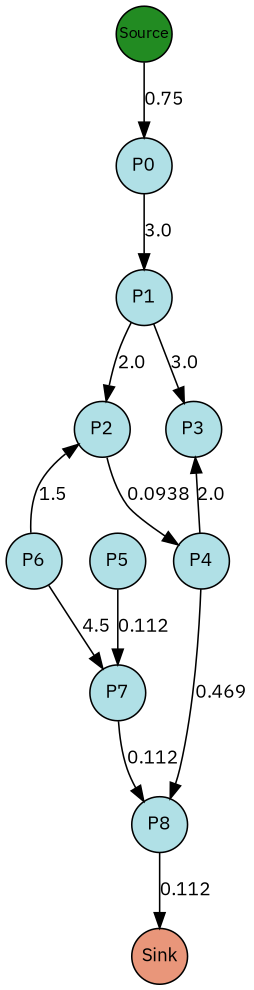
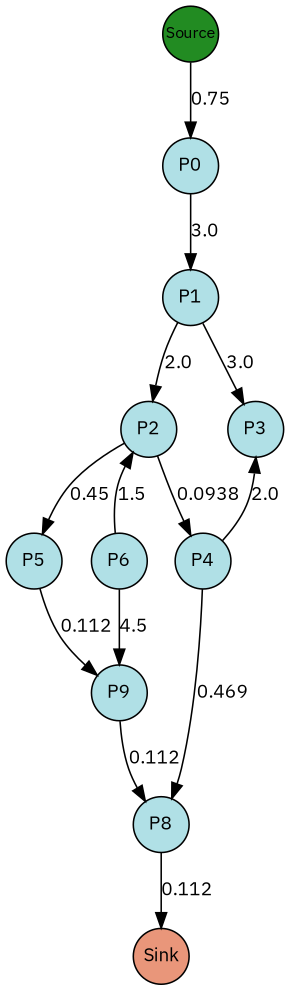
  digraph {
    fontname="IBM Plex Sans"
    rankdir=TB
    splines=true
    node [fillcolor=powderblue fixedsize=true fontcolor=black fontname="IBM Plex Sans" fontsize=12 margin=0 shape=circle style=filled]
    edge [fontcolor=black fontname="IBM Plex Sans" fontsize=12 margin=0]
    n1 [fillcolor=forestgreen fontsize=10 label=Source width=0.5]
    n2 [label=P0 width=0.5]
    n3 [label=P1 width=0.5]
    n4 [label=P2 width=0.5]
    n5 [label=P3 width=0.5]
    n6 [label=P4 width=0.5]
    n7 [label=P5 width=0.5]
    n8 [label=P6 width=0.5]
-   n9 [label=P7 width=0.5]
+   n9 [label=P9 width=0.5]
    n10 [label=P8 width=0.5]
    n11 [fillcolor=darksalmon label=Sink width=0.5]
    subgraph sub_1 {
      rank=same
      n1
    }
    subgraph sub_2 {
      rank=same
      n2
    }
    subgraph sub_3 {
      rank=same
      n3
    }
    subgraph sub_4 {
      rank=same
      n4
      n5
    }
    subgraph sub_5 {
      rank=same
      n6
      n7
      n8
    }
    subgraph sub_6 {
      rank=same
      n9
    }
    subgraph sub_7 {
      rank=same
      n10
    }
    subgraph sub_8 {
      rank=same
      n11
    }
    n1 -> n2 [label=0.75]
    n2 -> n3 [label=3.0]
    n3 -> n4 [label=2.0]
    n3 -> n5 [label=3.0]
    n4 -> n6 [label=0.0938]
+   n4 -> n7 [label=0.45]
    n6 -> n5 [label=2.0]
    n6 -> n10 [label=0.469]
    n7 -> n9 [label=0.112]
    n8 -> n4 [label=1.5]
    n8 -> n9 [label=4.5]
    n9 -> n10 [label=0.112]
    n10 -> n11 [label=0.112]
  }
